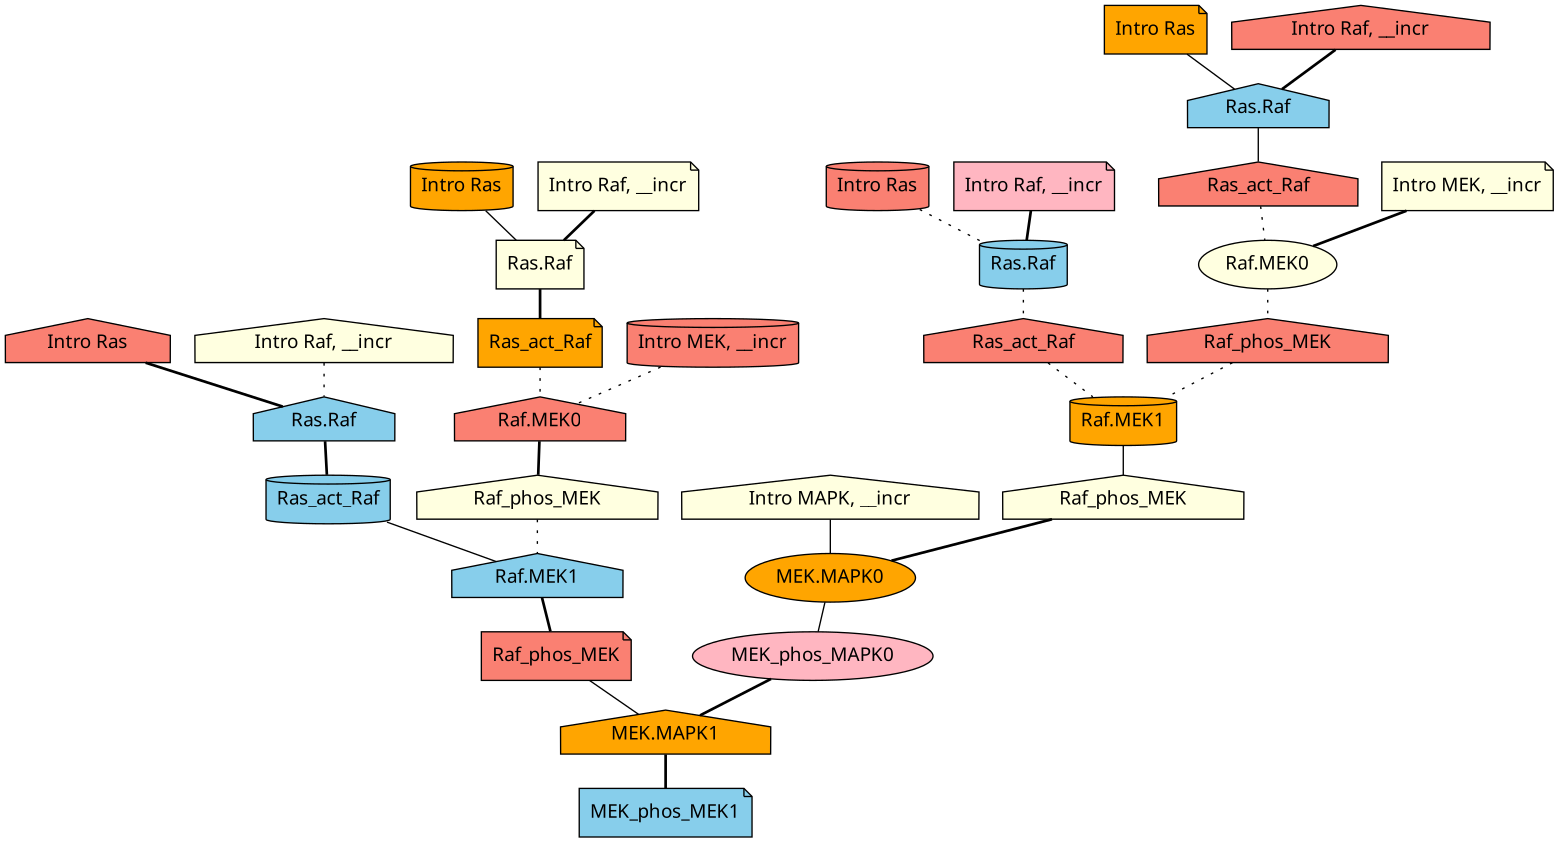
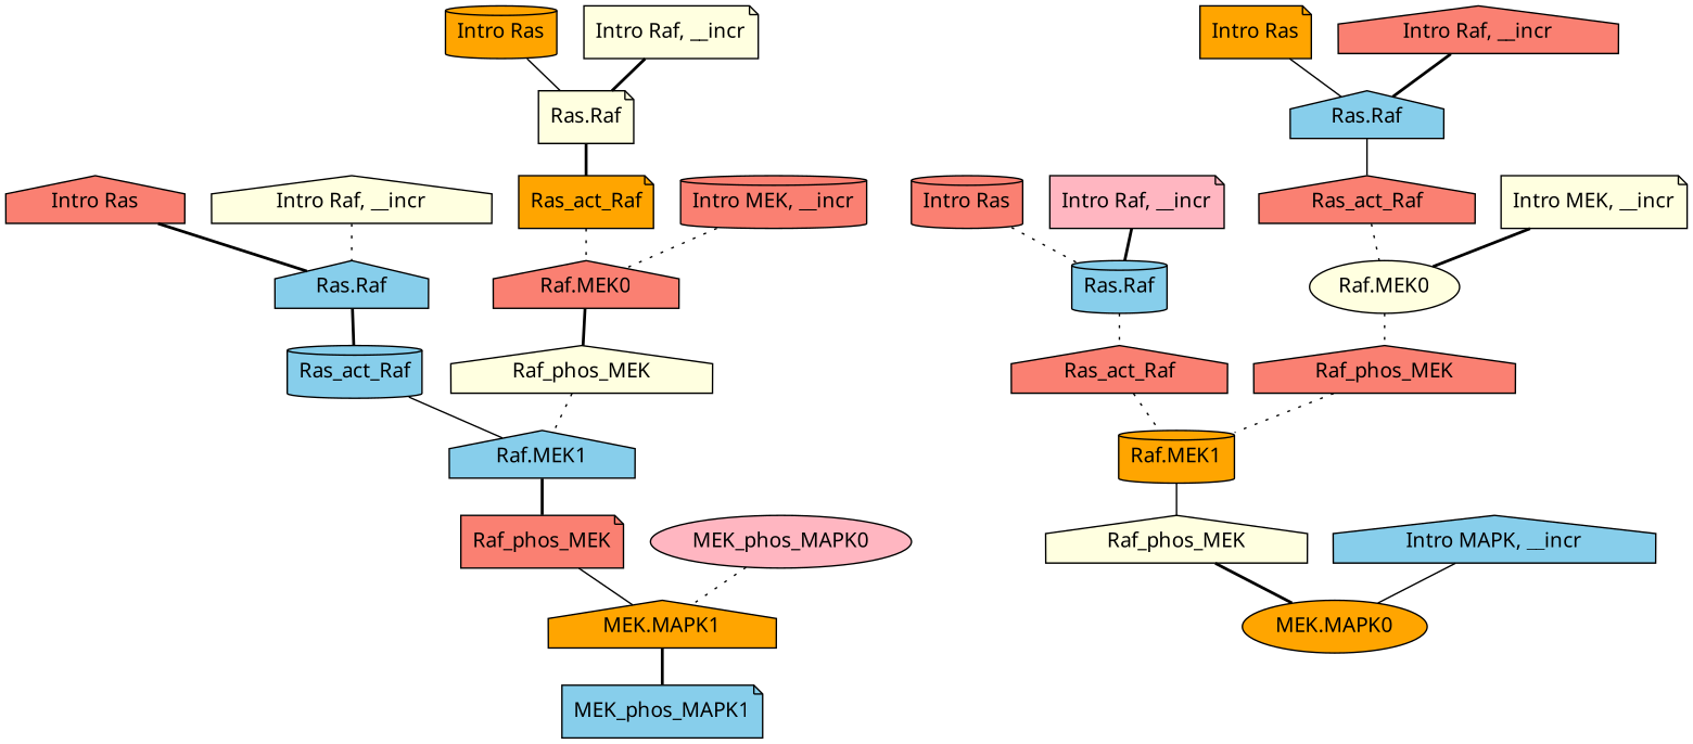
  digraph {
    rankdir=TB
    ranksep=0.30
    node [fillcolor=salmon fontname="CMU Serif" shape=house style=filled]
    edge [color="0.000 0.000 0.000" dir=none fontname="CMU Serif" style=bold]
    n1 [label="Intro Ras"]
    n2 [fillcolor=skyblue label="Ras.Raf"]
    n3 [fillcolor=skyblue label=Ras_act_Raf shape=cylinder]
    n4 [fillcolor=orange label="Intro Ras" shape=cylinder]
    n5 [fillcolor=lightyellow label="Ras.Raf" shape=note]
    n6 [fillcolor=orange label=Ras_act_Raf shape=note]
    n7 [label="Intro Ras" shape=cylinder]
    n8 [fillcolor=skyblue label="Ras.Raf" shape=cylinder]
    n9 [label=Ras_act_Raf]
    n10 [fillcolor=orange label="Intro Ras" shape=note]
    n11 [fillcolor=skyblue label="Ras.Raf"]
    n12 [label=Ras_act_Raf]
    n13 [fillcolor=lightyellow label="Intro Raf, __incr"]
    n14 [label="Intro Raf, __incr"]
    n15 [fillcolor=lightpink label="Intro Raf, __incr" shape=note]
    n16 [fillcolor=lightyellow label="Intro Raf, __incr" shape=note]
    n17 [fillcolor=lightyellow label="Intro MEK, __incr" shape=note]
    n18 [fillcolor=lightyellow label="Raf.MEK0" shape=ellipse]
    n19 [label=Raf_phos_MEK]
    n20 [label="Intro MEK, __incr" shape=cylinder]
    n21 [label="Raf.MEK0"]
    n22 [fillcolor=lightyellow label=Raf_phos_MEK]
-   n23 [fillcolor=lightyellow label="Intro MAPK, __incr"]
+   n23 [fillcolor=skyblue label="Intro MAPK, __incr"]
    n24 [fillcolor=orange label="MEK.MAPK0" shape=ellipse]
    n25 [fillcolor=lightpink label=MEK_phos_MAPK0 shape=ellipse]
    n26 [fillcolor=orange label="Raf.MEK1" shape=cylinder]
    n27 [fillcolor=skyblue label="Raf.MEK1"]
    n28 [label=Raf_phos_MEK shape=note]
    n29 [fillcolor=lightyellow label=Raf_phos_MEK]
    n30 [fillcolor=orange label="MEK.MAPK1"]
-   n31 [fillcolor=skyblue label=MEK_phos_MEK1 shape=note]
+   n31 [fillcolor=skyblue label=MEK_phos_MAPK1 shape=note]
    n1 -> n2
    n2 -> n3
    n3 -> n27 [style=solid]
    n4 -> n5 [style=solid]
    n5 -> n6
    n6 -> n21 [style=dotted]
    n7 -> n8 [style=dotted]
    n8 -> n9 [style=dotted]
    n9 -> n26 [style=dotted]
    n10 -> n11 [style=solid]
    n11 -> n12 [style=solid]
    n12 -> n18 [style=dotted]
    n13 -> n2 [style=dotted]
    n14 -> n11
    n15 -> n8
    n16 -> n5
    n17 -> n18
    n18 -> n19 [style=dotted]
    n19 -> n26 [style=dotted]
    n20 -> n21 [style=dotted]
    n21 -> n22
    n22 -> n27 [style=dotted]
    n23 -> n24 [style=solid]
-   n24 -> n25 [style=solid]
-   n25 -> n30
+   n25 -> n30 [style=dotted]
    n26 -> n29 [style=solid]
    n27 -> n28
    n28 -> n30 [style=solid]
    n29 -> n24
    n30 -> n31
  }
